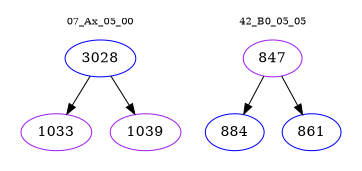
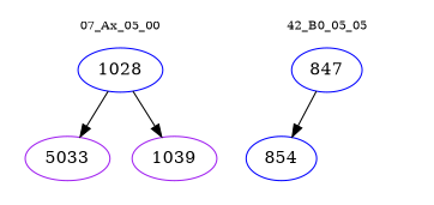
  digraph {
    node [color=blue]
    edge [color=black]
-   n1 [label=3028]
-   n2 [color=purple label=1033]
+   n1 [label=1028]
+   n2 [color=purple label=5033]
    n3 [color=purple label=1039]
-   n4 [color=purple label=847]
-   n5 [label=884]
-   n6 [label=861]
+   n4 [label=847]
+   n5 [label=854]
    subgraph cluster_1 {
      color=white
      fontsize=10
      label="07_Ax_05_00"
      n1
      n2
      n3
    }
    subgraph cluster_2 {
      color=white
      fontsize=10
      label="42_B0_05_05"
      n4
      n5
-     n6
    }
    n1 -> n2
    n1 -> n3
    n4 -> n5
-   n4 -> n6
  }
